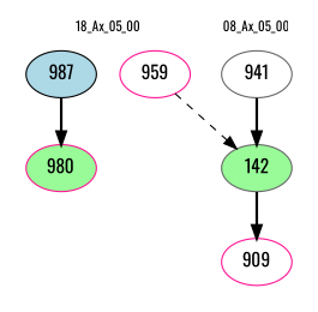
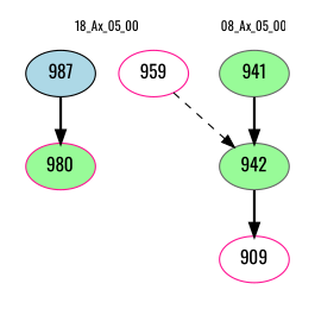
  digraph {
    fontname=Oswald
    node [color=deeppink fillcolor=white fontname=Oswald style=filled]
    edge [color=black fontname=Oswald style=bold]
    n1 [label=959]
    n2 [color=black fillcolor=lightblue label=987]
    n3 [fillcolor=palegreen label=980]
-   n4 [color=gray40 label=941]
-   n5 [color=gray40 fillcolor=palegreen label=142]
+   n4 [color=gray40 fillcolor=palegreen label=941]
+   n5 [color=gray40 fillcolor=palegreen label=942]
    n6 [label=909]
    subgraph cluster_1 {
      color=white
      fontsize=10
      label="18_Ax_05_00"
      n1
      n2
      n3
    }
    subgraph cluster_2 {
      color=white
      fontsize=10
      label="08_Ax_05_00"
      n4
      n5
      n6
    }
    n1 -> n5 [style=dashed]
    n2 -> n3
    n4 -> n5
    n5 -> n6
  }
